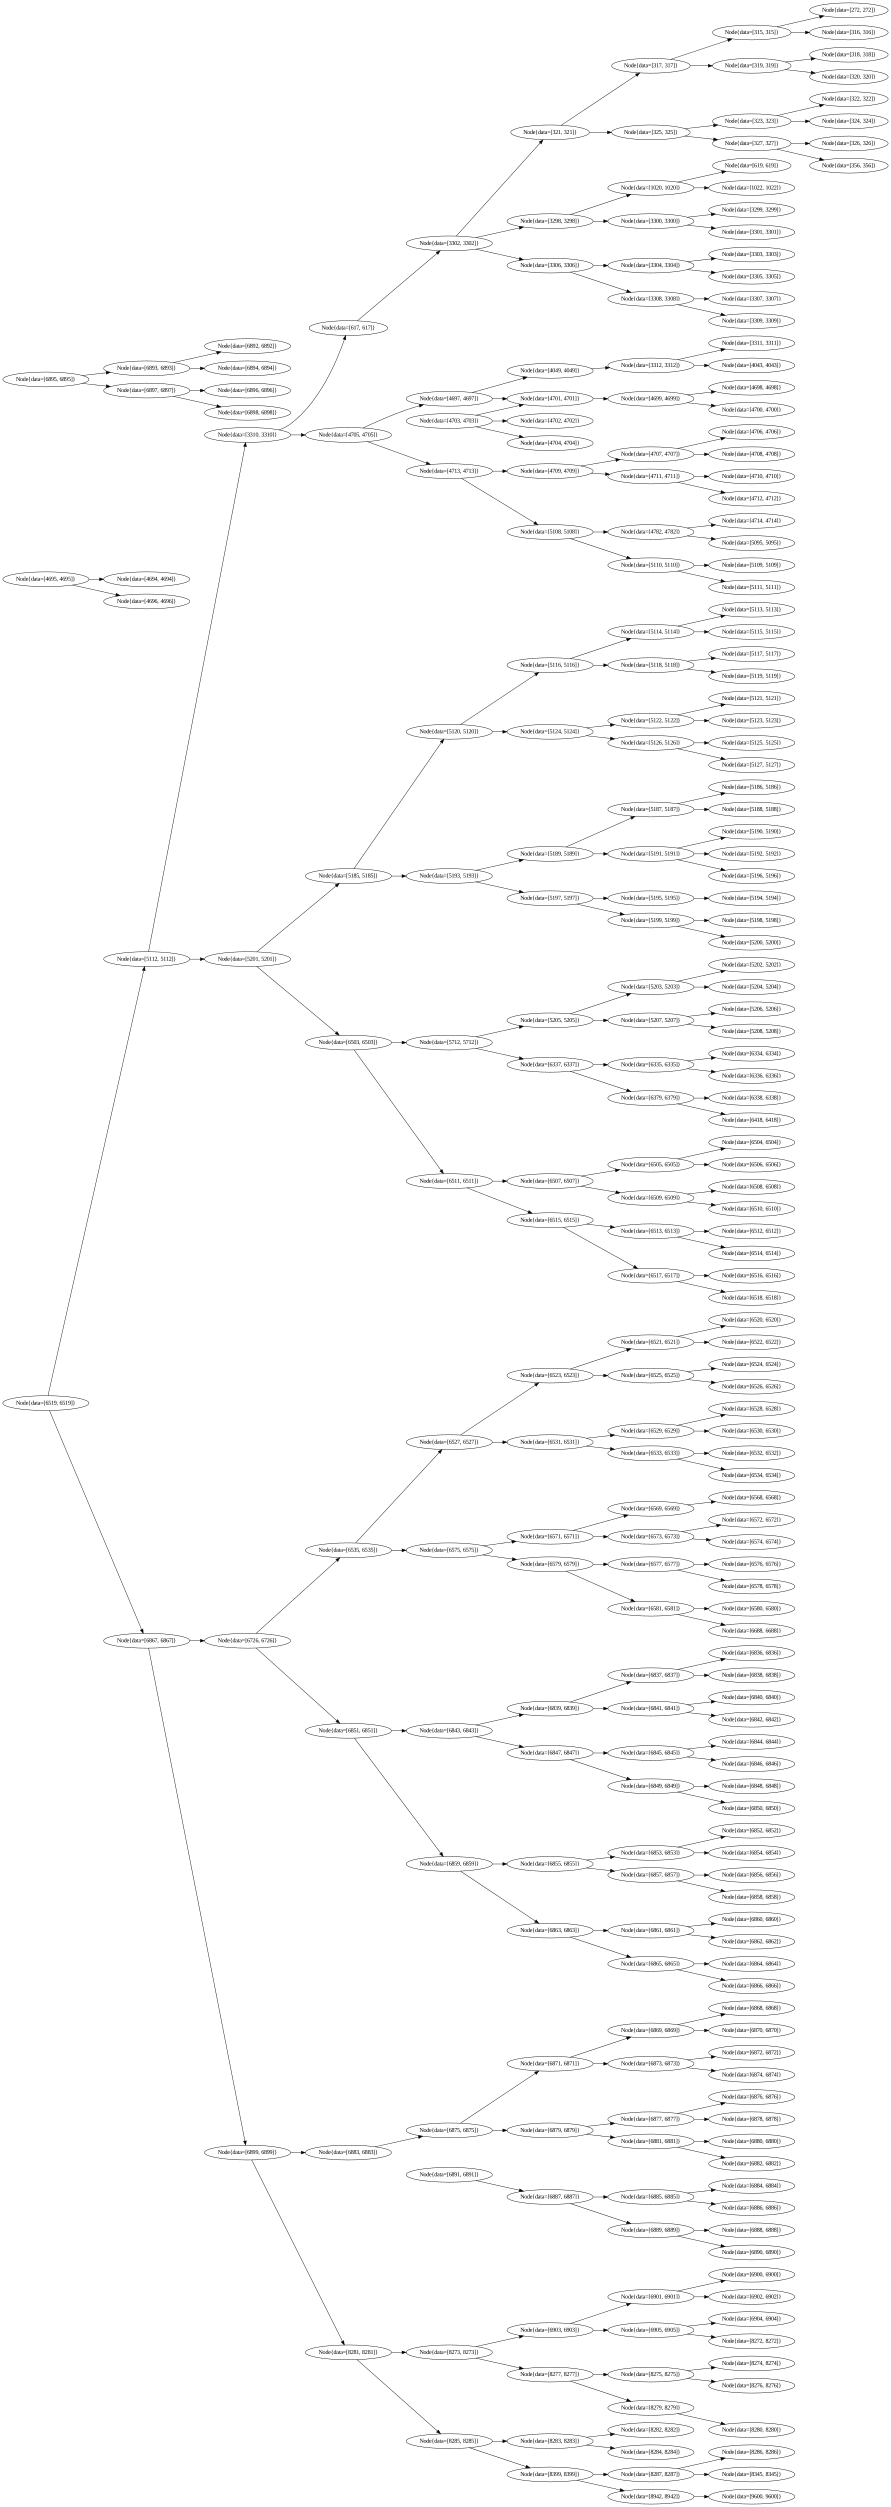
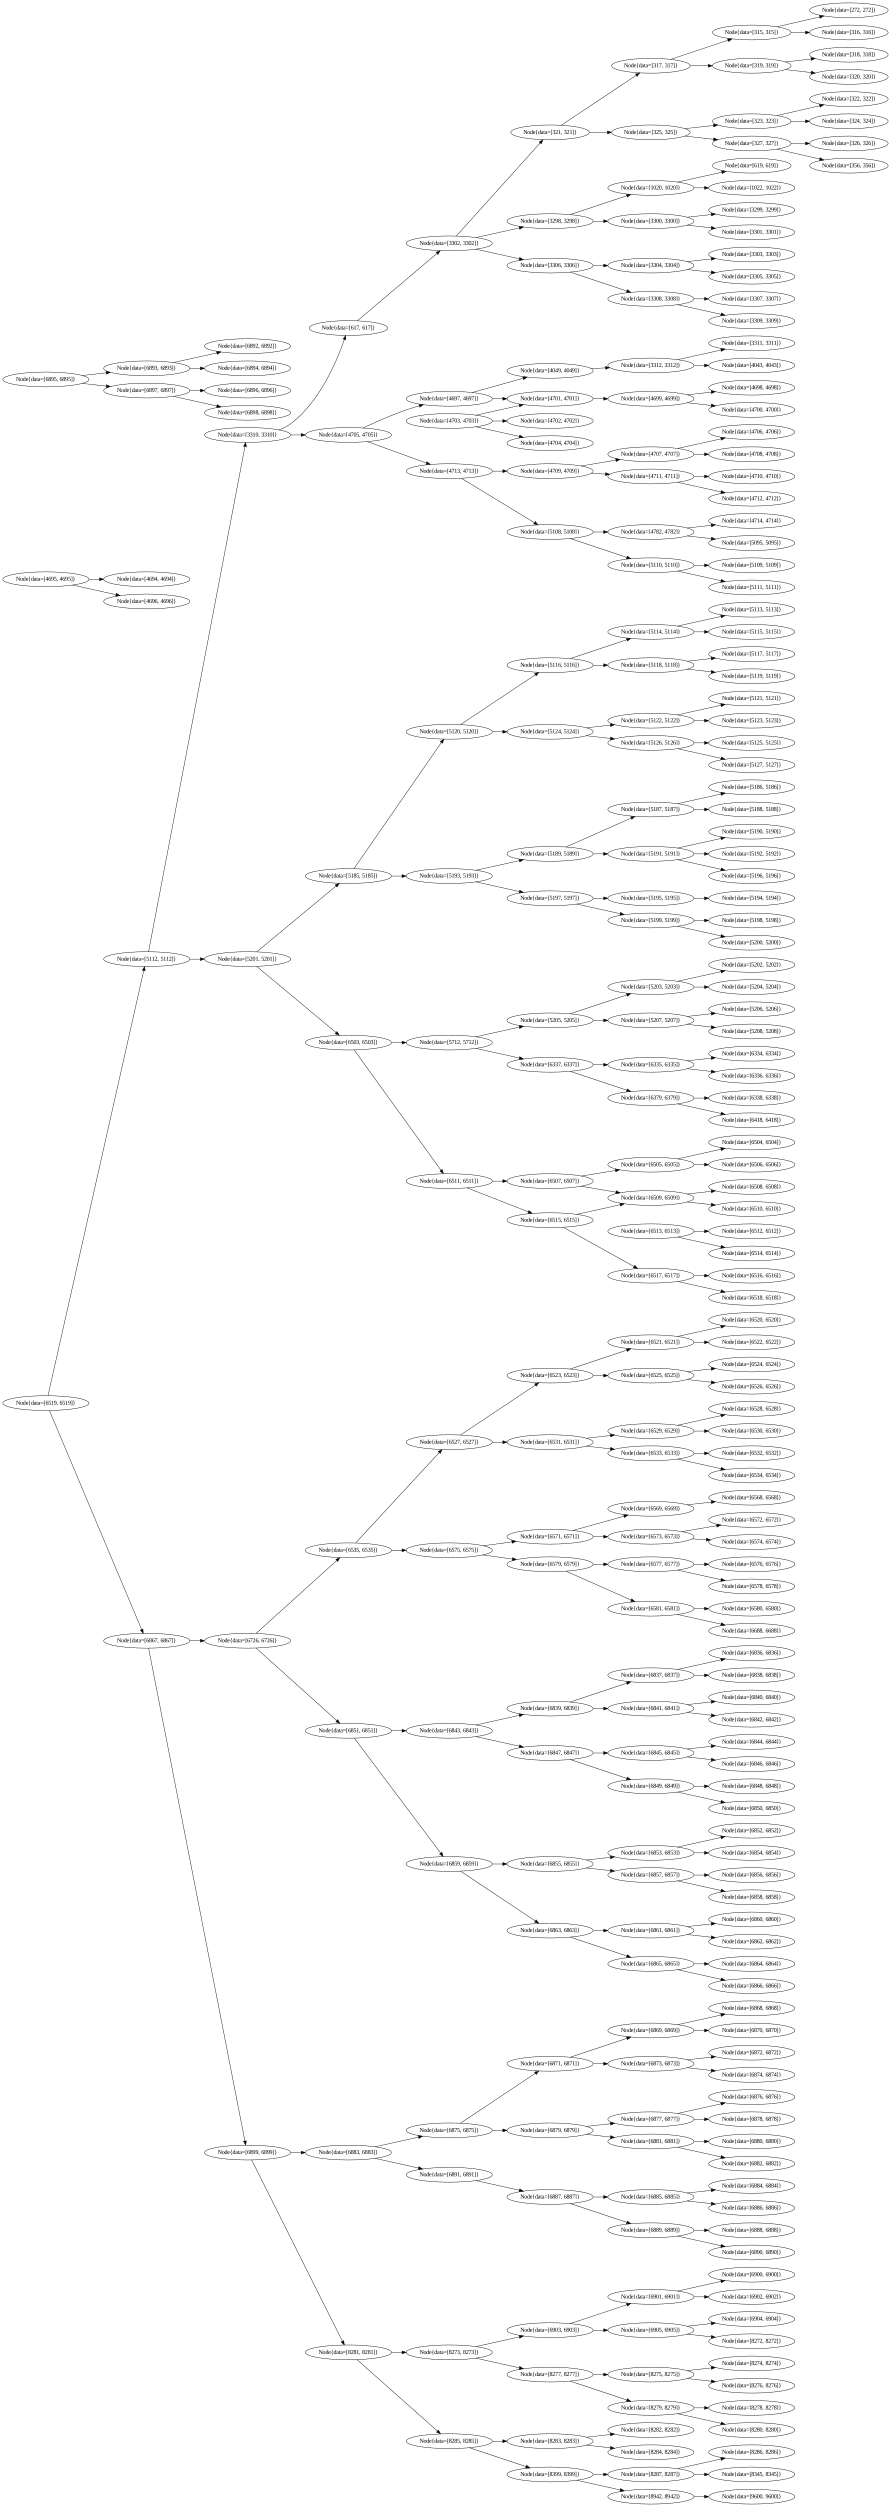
  digraph {
    fontname="Liberation Serif"
    rankdir=LR
    node [fontname="Liberation Serif"]
    edge [fontname="Liberation Serif"]
    n1 [label="Node{data=[6519, 6519]}"]
    n2 [label="Node{data=[5112, 5112]}"]
    n3 [label="Node{data=[6867, 6867]}"]
    n4 [label="Node{data=[3310, 3310]}"]
    n5 [label="Node{data=[5201, 5201]}"]
    n6 [label="Node{data=[6726, 6726]}"]
    n7 [label="Node{data=[6899, 6899]}"]
    n8 [label="Node{data=[617, 617]}"]
    n9 [label="Node{data=[4705, 4705]}"]
    n10 [label="Node{data=[5185, 5185]}"]
    n11 [label="Node{data=[6503, 6503]}"]
    n12 [label="Node{data=[3302, 3302]}"]
    n13 [label="Node{data=[4697, 4697]}"]
    n14 [label="Node{data=[4713, 4713]}"]
    n15 [label="Node{data=[321, 321]}"]
    n16 [label="Node{data=[317, 317]}"]
    n17 [label="Node{data=[325, 325]}"]
    n18 [label="Node{data=[3298, 3298]}"]
    n19 [label="Node{data=[3306, 3306]}"]
    n20 [label="Node{data=[315, 315]}"]
    n21 [label="Node{data=[319, 319]}"]
    n22 [label="Node{data=[323, 323]}"]
    n23 [label="Node{data=[327, 327]}"]
    n24 [label="Node{data=[272, 272]}"]
    n25 [label="Node{data=[316, 316]}"]
    n26 [label="Node{data=[318, 318]}"]
    n27 [label="Node{data=[320, 320]}"]
    n28 [label="Node{data=[322, 322]}"]
    n29 [label="Node{data=[324, 324]}"]
    n30 [label="Node{data=[326, 326]}"]
    n31 [label="Node{data=[356, 356]}"]
    n32 [label="Node{data=[1020, 1020]}"]
    n33 [label="Node{data=[3300, 3300]}"]
    n34 [label="Node{data=[3304, 3304]}"]
    n35 [label="Node{data=[3308, 3308]}"]
    n36 [label="Node{data=[619, 619]}"]
    n37 [label="Node{data=[1022, 1022]}"]
    n38 [label="Node{data=[3299, 3299]}"]
    n39 [label="Node{data=[3301, 3301]}"]
    n40 [label="Node{data=[3303, 3303]}"]
    n41 [label="Node{data=[3305, 3305]}"]
    n42 [label="Node{data=[3307, 3307]}"]
    n43 [label="Node{data=[3309, 3309]}"]
    n44 [label="Node{data=[4049, 4049]}"]
    n45 [label="Node{data=[4701, 4701]}"]
    n46 [label="Node{data=[4709, 4709]}"]
    n47 [label="Node{data=[5108, 5108]}"]
    n48 [label="Node{data=[3312, 3312]}"]
    n49 [label="Node{data=[4699, 4699]}"]
    n50 [label="Node{data=[3311, 3311]}"]
    n51 [label="Node{data=[4043, 4043]}"]
    n52 [label="Node{data=[4695, 4695]}"]
    n53 [label="Node{data=[4694, 4694]}"]
    n54 [label="Node{data=[4696, 4696]}"]
    n55 [label="Node{data=[4698, 4698]}"]
    n56 [label="Node{data=[4700, 4700]}"]
    n57 [label="Node{data=[4703, 4703]}"]
    n58 [label="Node{data=[4702, 4702]}"]
    n59 [label="Node{data=[4704, 4704]}"]
    n60 [label="Node{data=[4707, 4707]}"]
    n61 [label="Node{data=[4711, 4711]}"]
    n62 [label="Node{data=[4782, 4782]}"]
    n63 [label="Node{data=[5110, 5110]}"]
    n64 [label="Node{data=[4706, 4706]}"]
    n65 [label="Node{data=[4708, 4708]}"]
    n66 [label="Node{data=[4710, 4710]}"]
    n67 [label="Node{data=[4712, 4712]}"]
    n68 [label="Node{data=[4714, 4714]}"]
    n69 [label="Node{data=[5095, 5095]}"]
    n70 [label="Node{data=[5109, 5109]}"]
    n71 [label="Node{data=[5111, 5111]}"]
    n72 [label="Node{data=[5120, 5120]}"]
    n73 [label="Node{data=[5193, 5193]}"]
    n74 [label="Node{data=[5712, 5712]}"]
    n75 [label="Node{data=[6511, 6511]}"]
    n76 [label="Node{data=[5116, 5116]}"]
    n77 [label="Node{data=[5124, 5124]}"]
    n78 [label="Node{data=[5189, 5189]}"]
    n79 [label="Node{data=[5197, 5197]}"]
    n80 [label="Node{data=[5114, 5114]}"]
    n81 [label="Node{data=[5118, 5118]}"]
    n82 [label="Node{data=[5122, 5122]}"]
    n83 [label="Node{data=[5126, 5126]}"]
    n84 [label="Node{data=[5113, 5113]}"]
    n85 [label="Node{data=[5115, 5115]}"]
    n86 [label="Node{data=[5117, 5117]}"]
    n87 [label="Node{data=[5119, 5119]}"]
    n88 [label="Node{data=[5121, 5121]}"]
    n89 [label="Node{data=[5123, 5123]}"]
    n90 [label="Node{data=[5125, 5125]}"]
    n91 [label="Node{data=[5127, 5127]}"]
    n92 [label="Node{data=[5187, 5187]}"]
    n93 [label="Node{data=[5191, 5191]}"]
    n94 [label="Node{data=[5195, 5195]}"]
    n95 [label="Node{data=[5199, 5199]}"]
    n96 [label="Node{data=[5186, 5186]}"]
    n97 [label="Node{data=[5188, 5188]}"]
    n98 [label="Node{data=[5190, 5190]}"]
    n99 [label="Node{data=[5192, 5192]}"]
    n100 [label="Node{data=[5196, 5196]}"]
    n101 [label="Node{data=[5194, 5194]}"]
    n102 [label="Node{data=[5198, 5198]}"]
    n103 [label="Node{data=[5200, 5200]}"]
    n104 [label="Node{data=[5205, 5205]}"]
    n105 [label="Node{data=[6337, 6337]}"]
    n106 [label="Node{data=[6507, 6507]}"]
    n107 [label="Node{data=[6515, 6515]}"]
    n108 [label="Node{data=[5203, 5203]}"]
    n109 [label="Node{data=[5207, 5207]}"]
    n110 [label="Node{data=[6335, 6335]}"]
    n111 [label="Node{data=[6379, 6379]}"]
    n112 [label="Node{data=[5202, 5202]}"]
    n113 [label="Node{data=[5204, 5204]}"]
    n114 [label="Node{data=[5206, 5206]}"]
    n115 [label="Node{data=[5208, 5208]}"]
    n116 [label="Node{data=[6334, 6334]}"]
    n117 [label="Node{data=[6336, 6336]}"]
    n118 [label="Node{data=[6338, 6338]}"]
    n119 [label="Node{data=[6418, 6418]}"]
    n120 [label="Node{data=[6505, 6505]}"]
    n121 [label="Node{data=[6509, 6509]}"]
    n122 [label="Node{data=[6513, 6513]}"]
    n123 [label="Node{data=[6517, 6517]}"]
    n124 [label="Node{data=[6504, 6504]}"]
    n125 [label="Node{data=[6506, 6506]}"]
    n126 [label="Node{data=[6508, 6508]}"]
    n127 [label="Node{data=[6510, 6510]}"]
    n128 [label="Node{data=[6512, 6512]}"]
    n129 [label="Node{data=[6514, 6514]}"]
    n130 [label="Node{data=[6516, 6516]}"]
    n131 [label="Node{data=[6518, 6518]}"]
    n132 [label="Node{data=[6535, 6535]}"]
    n133 [label="Node{data=[6851, 6851]}"]
    n134 [label="Node{data=[6883, 6883]}"]
    n135 [label="Node{data=[8281, 8281]}"]
    n136 [label="Node{data=[6527, 6527]}"]
    n137 [label="Node{data=[6575, 6575]}"]
    n138 [label="Node{data=[6843, 6843]}"]
    n139 [label="Node{data=[6859, 6859]}"]
    n140 [label="Node{data=[6523, 6523]}"]
    n141 [label="Node{data=[6531, 6531]}"]
    n142 [label="Node{data=[6571, 6571]}"]
    n143 [label="Node{data=[6579, 6579]}"]
    n144 [label="Node{data=[6521, 6521]}"]
    n145 [label="Node{data=[6525, 6525]}"]
    n146 [label="Node{data=[6529, 6529]}"]
    n147 [label="Node{data=[6533, 6533]}"]
    n148 [label="Node{data=[6520, 6520]}"]
    n149 [label="Node{data=[6522, 6522]}"]
    n150 [label="Node{data=[6524, 6524]}"]
    n151 [label="Node{data=[6526, 6526]}"]
    n152 [label="Node{data=[6528, 6528]}"]
    n153 [label="Node{data=[6530, 6530]}"]
    n154 [label="Node{data=[6532, 6532]}"]
    n155 [label="Node{data=[6534, 6534]}"]
    n156 [label="Node{data=[6569, 6569]}"]
    n157 [label="Node{data=[6573, 6573]}"]
    n158 [label="Node{data=[6577, 6577]}"]
    n159 [label="Node{data=[6581, 6581]}"]
    n160 [label="Node{data=[6568, 6568]}"]
    n161 [label="Node{data=[6572, 6572]}"]
    n162 [label="Node{data=[6574, 6574]}"]
    n163 [label="Node{data=[6576, 6576]}"]
    n164 [label="Node{data=[6578, 6578]}"]
    n165 [label="Node{data=[6580, 6580]}"]
    n166 [label="Node{data=[6688, 6688]}"]
    n167 [label="Node{data=[6839, 6839]}"]
    n168 [label="Node{data=[6847, 6847]}"]
    n169 [label="Node{data=[6855, 6855]}"]
    n170 [label="Node{data=[6863, 6863]}"]
    n171 [label="Node{data=[6837, 6837]}"]
    n172 [label="Node{data=[6841, 6841]}"]
    n173 [label="Node{data=[6845, 6845]}"]
    n174 [label="Node{data=[6849, 6849]}"]
    n175 [label="Node{data=[6836, 6836]}"]
    n176 [label="Node{data=[6838, 6838]}"]
    n177 [label="Node{data=[6840, 6840]}"]
    n178 [label="Node{data=[6842, 6842]}"]
    n179 [label="Node{data=[6844, 6844]}"]
    n180 [label="Node{data=[6846, 6846]}"]
    n181 [label="Node{data=[6848, 6848]}"]
    n182 [label="Node{data=[6850, 6850]}"]
    n183 [label="Node{data=[6853, 6853]}"]
    n184 [label="Node{data=[6857, 6857]}"]
    n185 [label="Node{data=[6861, 6861]}"]
    n186 [label="Node{data=[6865, 6865]}"]
    n187 [label="Node{data=[6852, 6852]}"]
    n188 [label="Node{data=[6854, 6854]}"]
    n189 [label="Node{data=[6856, 6856]}"]
    n190 [label="Node{data=[6858, 6858]}"]
    n191 [label="Node{data=[6860, 6860]}"]
    n192 [label="Node{data=[6862, 6862]}"]
    n193 [label="Node{data=[6864, 6864]}"]
    n194 [label="Node{data=[6866, 6866]}"]
    n195 [label="Node{data=[6875, 6875]}"]
    n196 [label="Node{data=[6891, 6891]}"]
    n197 [label="Node{data=[8273, 8273]}"]
    n198 [label="Node{data=[8285, 8285]}"]
    n199 [label="Node{data=[6871, 6871]}"]
    n200 [label="Node{data=[6879, 6879]}"]
    n201 [label="Node{data=[6887, 6887]}"]
    n202 [label="Node{data=[6869, 6869]}"]
    n203 [label="Node{data=[6873, 6873]}"]
    n204 [label="Node{data=[6877, 6877]}"]
    n205 [label="Node{data=[6881, 6881]}"]
    n206 [label="Node{data=[6868, 6868]}"]
    n207 [label="Node{data=[6870, 6870]}"]
    n208 [label="Node{data=[6872, 6872]}"]
    n209 [label="Node{data=[6874, 6874]}"]
    n210 [label="Node{data=[6876, 6876]}"]
    n211 [label="Node{data=[6878, 6878]}"]
    n212 [label="Node{data=[6880, 6880]}"]
    n213 [label="Node{data=[6882, 6882]}"]
    n214 [label="Node{data=[6885, 6885]}"]
    n215 [label="Node{data=[6889, 6889]}"]
    n216 [label="Node{data=[6895, 6895]}"]
    n217 [label="Node{data=[6893, 6893]}"]
    n218 [label="Node{data=[6897, 6897]}"]
    n219 [label="Node{data=[6884, 6884]}"]
    n220 [label="Node{data=[6886, 6886]}"]
    n221 [label="Node{data=[6888, 6888]}"]
    n222 [label="Node{data=[6890, 6890]}"]
    n223 [label="Node{data=[6892, 6892]}"]
    n224 [label="Node{data=[6894, 6894]}"]
    n225 [label="Node{data=[6896, 6896]}"]
    n226 [label="Node{data=[6898, 6898]}"]
    n227 [label="Node{data=[6903, 6903]}"]
    n228 [label="Node{data=[8277, 8277]}"]
    n229 [label="Node{data=[8283, 8283]}"]
    n230 [label="Node{data=[8399, 8399]}"]
    n231 [label="Node{data=[6901, 6901]}"]
    n232 [label="Node{data=[6905, 6905]}"]
    n233 [label="Node{data=[8275, 8275]}"]
    n234 [label="Node{data=[8279, 8279]}"]
    n235 [label="Node{data=[6900, 6900]}"]
    n236 [label="Node{data=[6902, 6902]}"]
    n237 [label="Node{data=[6904, 6904]}"]
    n238 [label="Node{data=[8272, 8272]}"]
    n239 [label="Node{data=[8274, 8274]}"]
    n240 [label="Node{data=[8276, 8276]}"]
+   n241 [label="Node{data=[8278, 8278]}"]
    n242 [label="Node{data=[8280, 8280]}"]
    n243 [label="Node{data=[8282, 8282]}"]
    n244 [label="Node{data=[8284, 8284]}"]
    n245 [label="Node{data=[8287, 8287]}"]
    n246 [label="Node{data=[8942, 8942]}"]
    n247 [label="Node{data=[8286, 8286]}"]
    n248 [label="Node{data=[8345, 8345]}"]
    n249 [label="Node{data=[9600, 9600]}"]
    n1 -> n2
    n1 -> n3
    n2 -> n4
    n2 -> n5
    n3 -> n6
    n3 -> n7
    n4 -> n8
    n4 -> n9
    n5 -> n10
    n5 -> n11
    n6 -> n132
    n6 -> n133
    n7 -> n134
    n7 -> n135
    n8 -> n12
    n9 -> n13
    n9 -> n14
    n10 -> n72
    n10 -> n73
    n11 -> n74
    n11 -> n75
    n12 -> n15
    n12 -> n18
    n12 -> n19
    n13 -> n44
    n13 -> n45
    n14 -> n46
    n14 -> n47
    n15 -> n16
    n15 -> n17
    n16 -> n20
    n16 -> n21
    n17 -> n22
    n17 -> n23
    n18 -> n32
    n18 -> n33
    n19 -> n34
    n19 -> n35
    n20 -> n24
    n20 -> n25
    n21 -> n26
    n21 -> n27
    n22 -> n28
    n22 -> n29
    n23 -> n30
    n23 -> n31
    n32 -> n36
    n32 -> n37
    n33 -> n38
    n33 -> n39
    n34 -> n40
    n34 -> n41
    n35 -> n42
    n35 -> n43
    n44 -> n48
    n45 -> n49
    n46 -> n60
    n46 -> n61
    n47 -> n62
    n47 -> n63
    n48 -> n50
    n48 -> n51
    n49 -> n55
    n49 -> n56
    n52 -> n53
    n52 -> n54
    n57 -> n45
    n57 -> n58
    n57 -> n59
    n60 -> n64
    n60 -> n65
    n61 -> n66
    n61 -> n67
    n62 -> n68
    n62 -> n69
    n63 -> n70
    n63 -> n71
    n72 -> n76
    n72 -> n77
    n73 -> n78
    n73 -> n79
    n74 -> n104
    n74 -> n105
    n75 -> n106
    n75 -> n107
    n76 -> n80
    n76 -> n81
    n77 -> n82
    n77 -> n83
    n78 -> n92
    n78 -> n93
    n79 -> n94
    n79 -> n95
    n80 -> n84
    n80 -> n85
    n81 -> n86
    n81 -> n87
    n82 -> n88
    n82 -> n89
    n83 -> n90
    n83 -> n91
    n92 -> n96
    n92 -> n97
    n93 -> n98
    n93 -> n99
    n93 -> n100
    n94 -> n101
    n95 -> n102
    n95 -> n103
    n104 -> n108
    n104 -> n109
    n105 -> n110
    n105 -> n111
    n106 -> n120
    n106 -> n121
-   n107 -> n122
+   n107 -> n121
    n107 -> n123
    n108 -> n112
    n108 -> n113
    n109 -> n114
    n109 -> n115
    n110 -> n116
    n110 -> n117
    n111 -> n118
    n111 -> n119
    n120 -> n124
    n120 -> n125
    n121 -> n126
    n121 -> n127
    n122 -> n128
    n122 -> n129
    n123 -> n130
    n123 -> n131
    n132 -> n136
    n132 -> n137
    n133 -> n138
    n133 -> n139
    n134 -> n195
+   n134 -> n196
    n135 -> n197
    n135 -> n198
    n136 -> n140
    n136 -> n141
    n137 -> n142
    n137 -> n143
    n138 -> n167
    n138 -> n168
    n139 -> n169
    n139 -> n170
    n140 -> n144
    n140 -> n145
    n141 -> n146
    n141 -> n147
    n142 -> n156
    n142 -> n157
    n143 -> n158
    n143 -> n159
    n144 -> n148
    n144 -> n149
    n145 -> n150
    n145 -> n151
    n146 -> n152
    n146 -> n153
    n147 -> n154
    n147 -> n155
    n156 -> n160
    n157 -> n161
    n157 -> n162
    n158 -> n163
    n158 -> n164
    n159 -> n165
    n159 -> n166
    n167 -> n171
    n167 -> n172
    n168 -> n173
    n168 -> n174
    n169 -> n183
    n169 -> n184
    n170 -> n185
    n170 -> n186
    n171 -> n175
    n171 -> n176
    n172 -> n177
    n172 -> n178
    n173 -> n179
    n173 -> n180
    n174 -> n181
    n174 -> n182
    n183 -> n187
    n183 -> n188
    n184 -> n189
    n184 -> n190
    n185 -> n191
    n185 -> n192
    n186 -> n193
    n186 -> n194
    n195 -> n199
    n195 -> n200
    n196 -> n201
    n197 -> n227
    n197 -> n228
    n198 -> n229
    n198 -> n230
    n199 -> n202
    n199 -> n203
    n200 -> n204
    n200 -> n205
    n201 -> n214
    n201 -> n215
    n202 -> n206
    n202 -> n207
    n203 -> n208
    n203 -> n209
    n204 -> n210
    n204 -> n211
    n205 -> n212
    n205 -> n213
    n214 -> n219
    n214 -> n220
    n215 -> n221
    n215 -> n222
    n216 -> n217
    n216 -> n218
    n217 -> n223
    n217 -> n224
    n218 -> n225
    n218 -> n226
    n227 -> n231
    n227 -> n232
    n228 -> n233
    n228 -> n234
    n229 -> n243
    n229 -> n244
    n230 -> n245
    n230 -> n246
    n231 -> n235
    n231 -> n236
    n232 -> n237
    n232 -> n238
    n233 -> n239
    n233 -> n240
+   n234 -> n241
    n234 -> n242
    n245 -> n247
    n245 -> n248
    n246 -> n249
  }
